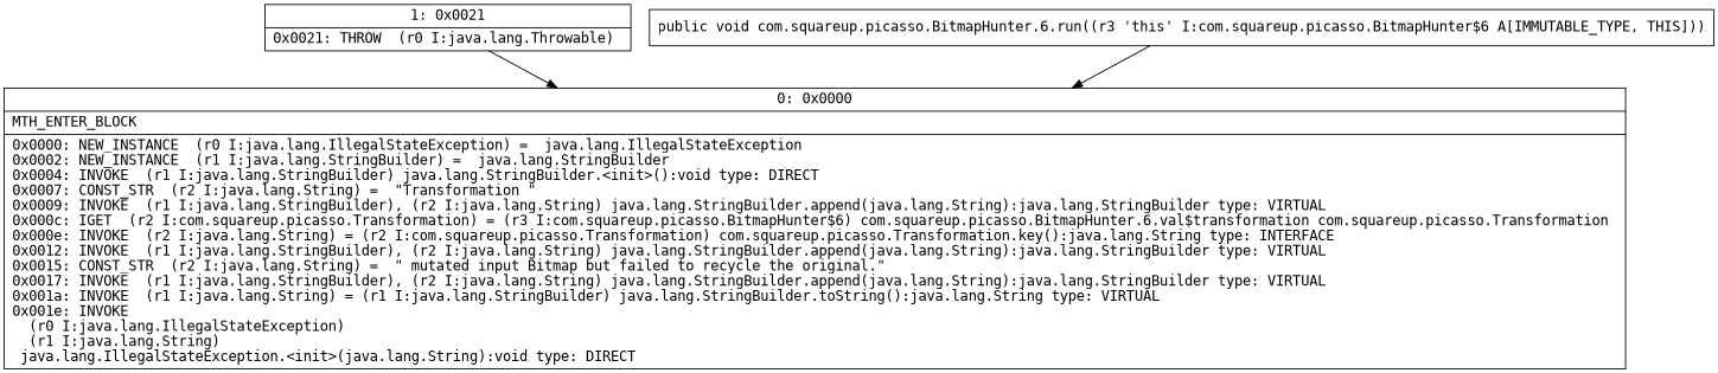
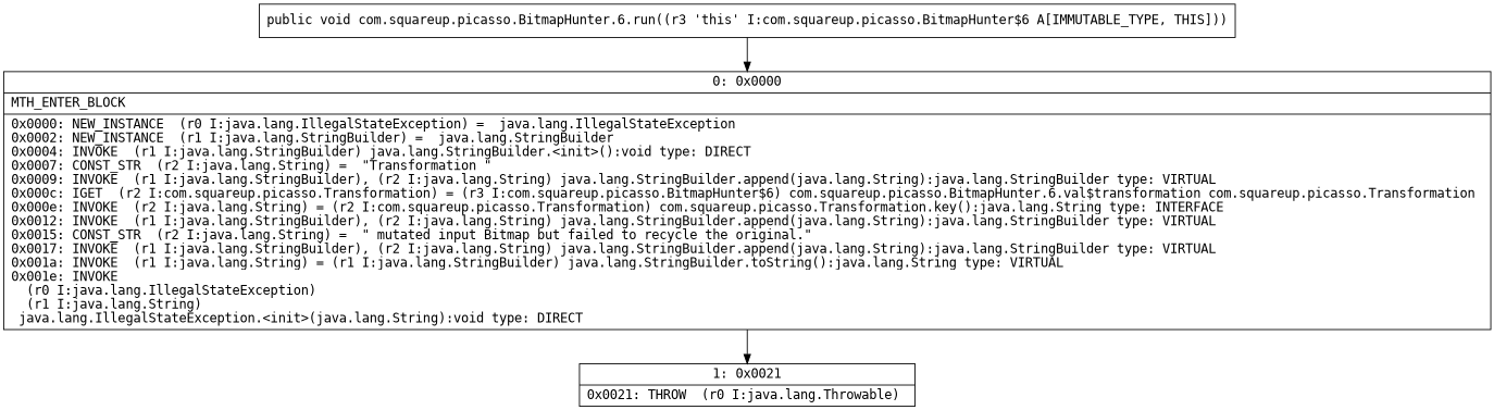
  digraph {
    fontname="DejaVu Sans Mono"
    node [shape=record fontname="DejaVu Sans Mono"]
    edge [fontname="DejaVu Sans Mono"]
    n1 [label="{0\:\ 0x0000|MTH_ENTER_BLOCK\l|0x0000: NEW_INSTANCE  (r0 I:java.lang.IllegalStateException) =  java.lang.IllegalStateException \l0x0002: NEW_INSTANCE  (r1 I:java.lang.StringBuilder) =  java.lang.StringBuilder \l0x0004: INVOKE  (r1 I:java.lang.StringBuilder) java.lang.StringBuilder.\<init\>():void type: DIRECT \l0x0007: CONST_STR  (r2 I:java.lang.String) =  \"Transformation \" \l0x0009: INVOKE  (r1 I:java.lang.StringBuilder), (r2 I:java.lang.String) java.lang.StringBuilder.append(java.lang.String):java.lang.StringBuilder type: VIRTUAL \l0x000c: IGET  (r2 I:com.squareup.picasso.Transformation) = (r3 I:com.squareup.picasso.BitmapHunter$6) com.squareup.picasso.BitmapHunter.6.val$transformation com.squareup.picasso.Transformation \l0x000e: INVOKE  (r2 I:java.lang.String) = (r2 I:com.squareup.picasso.Transformation) com.squareup.picasso.Transformation.key():java.lang.String type: INTERFACE \l0x0012: INVOKE  (r1 I:java.lang.StringBuilder), (r2 I:java.lang.String) java.lang.StringBuilder.append(java.lang.String):java.lang.StringBuilder type: VIRTUAL \l0x0015: CONST_STR  (r2 I:java.lang.String) =  \" mutated input Bitmap but failed to recycle the original.\" \l0x0017: INVOKE  (r1 I:java.lang.StringBuilder), (r2 I:java.lang.String) java.lang.StringBuilder.append(java.lang.String):java.lang.StringBuilder type: VIRTUAL \l0x001a: INVOKE  (r1 I:java.lang.String) = (r1 I:java.lang.StringBuilder) java.lang.StringBuilder.toString():java.lang.String type: VIRTUAL \l0x001e: INVOKE  \l  (r0 I:java.lang.IllegalStateException)\l  (r1 I:java.lang.String)\l java.lang.IllegalStateException.\<init\>(java.lang.String):void type: DIRECT \l}"]
    n2 [label="{1\:\ 0x0021|0x0021: THROW  (r0 I:java.lang.Throwable) \l}"]
    n3 [label="{public void com.squareup.picasso.BitmapHunter.6.run((r3 'this' I:com.squareup.picasso.BitmapHunter$6 A[IMMUTABLE_TYPE, THIS])) }"]
-   n2 -> n1
+   n1 -> n2
    n3 -> n1
  }
